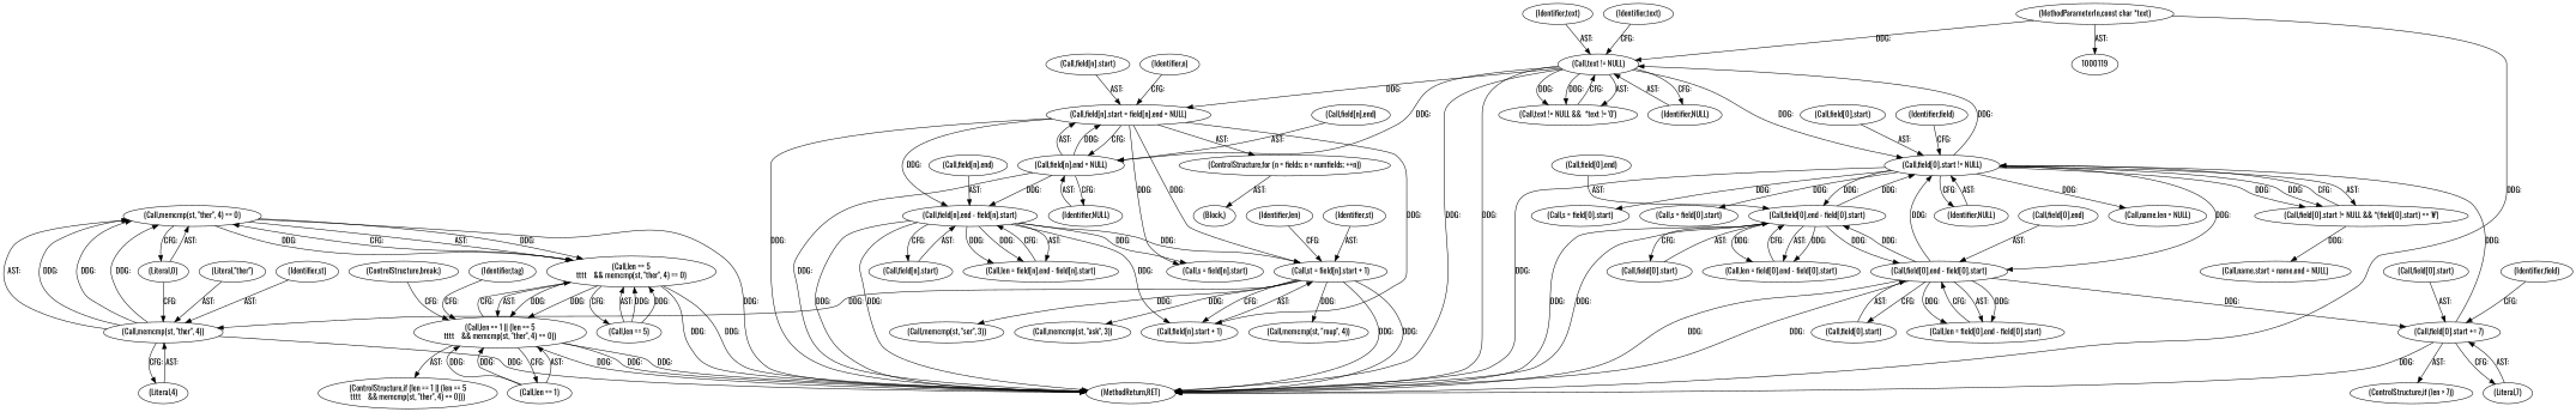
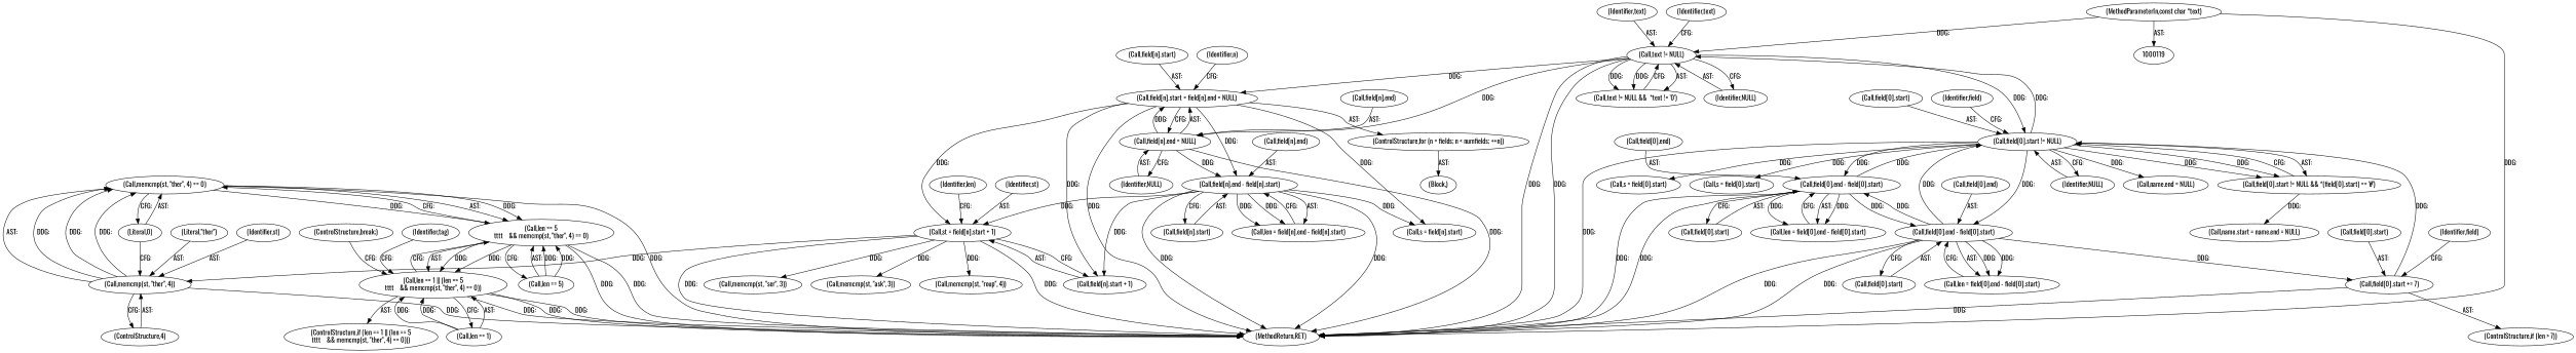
  digraph {
    fontname=Oswald
    node [fontname=Oswald]
    edge [fontname=Oswald]
    n1 [label="(Call,memcmp(st, \"ther\", 4) == 0)"]
    n2 [label="(Call,len == 5\n\t\t\t\t    && memcmp(st, \"ther\", 4) == 0)"]
    n3 [label="(Literal,0)"]
    n4 [label="(MethodReturn,RET)"]
    n5 [label="(Call,len == 1 || (len == 5\n\t\t\t\t    && memcmp(st, \"ther\", 4) == 0))"]
    n6 [label="(Call,len == 5)"]
    n7 [label="(Call,memcmp(st, \"ther\", 4))"]
-   n8 [label="(Literal,4)"]
+   n8 [label="(ControlStructure,4)"]
    n9 [label="(Call,st = field[n].start + 1)"]
    n10 [label="(Call,memcmp(st, \"roup\", 4))"]
    n11 [label="(Call,memcmp(st, \"ser\", 3))"]
    n12 [label="(Call,memcmp(st, \"ask\", 3))"]
    n13 [label="(Call,field[n].start + 1)"]
    n14 [label="(Block,)"]
    n15 [label="(Call,field[n].start = field[n].end = NULL)"]
    n16 [label="(Call,field[n].end = NULL)"]
    n17 [label="(Call,field[n].end - field[n].start)"]
    n18 [label="(ControlStructure,for (n = fields; n < numfields; ++n))"]
    n19 [label="(Call,s = field[n].start)"]
    n20 [label="(Identifier,NULL)"]
    n21 [label="(Call,field[n].start)"]
    n22 [label="(Call,len = field[n].end - field[n].start)"]
    n23 [label="(Call,text != NULL)"]
    n24 [label="(Call,field[0].start != NULL)"]
    n25 [label="(Call,text != NULL &&  *text != '\0')"]
    n26 [label="(Identifier,NULL)"]
    n27 [label="(Call,field[0].end - field[0].start)"]
    n28 [label="(Call,field[0].end - field[0].start)"]
    n29 [label="(Identifier,NULL)"]
-   n30 [label="(Call,name.len = NULL)"]
+   n30 [label="(Call,name.end = NULL)"]
    n31 [label="(Call,field[0].start != NULL && *(field[0].start) == '#')"]
    n32 [label="(Call,s = field[0].start)"]
    n33 [label="(Call,s = field[0].start)"]
    n34 [label="(MethodParameterIn,const char *text)"]
    1000119
    n36 [label="(Call,field[0].start)"]
    n37 [label="(Call,len = field[0].end - field[0].start)"]
    n38 [label="(Call,field[0].start += 7)"]
    n39 [label="(Call,field[0].start)"]
    n40 [label="(Call,len = field[0].end - field[0].start)"]
    n41 [label="(Call,name.start = name.end = NULL)"]
-   n42 [label="(Literal,7)"]
    n43 [label="(ControlStructure,if (len > 7))"]
    n44 [label="(Call,len == 1)"]
    n45 [label="(ControlStructure,if (len == 1 || (len == 5\n\t\t\t\t    && memcmp(st, \"ther\", 4) == 0)))"]
    n46 [label="(Call,field[n].end)"]
    n47 [label="(Call,field[0].start)"]
    n48 [label="(Call,field[n].end)"]
    n49 [label="(Call,field[0].start)"]
    n50 [label="(Literal,\"ther\")"]
    n51 [label="(Call,field[0].end)"]
    n52 [label="(Identifier,field)"]
    n53 [label="(Identifier,len)"]
    n54 [label="(Identifier,text)"]
    n55 [label="(Identifier,field)"]
    n56 [label="(Call,field[0].end)"]
    n57 [label="(Call,field[n].start)"]
    n58 [label="(Identifier,st)"]
    n59 [label="(Identifier,n)"]
    n60 [label="(Identifier,tag)"]
    n61 [label="(Identifier,text)"]
    n62 [label="(Identifier,st)"]
    n63 [label="(ControlStructure,break;)"]
    n1 -> n2 [label="AST: "]
    n1 -> n2 [label="DDG: "]
    n1 -> n2 [label="DDG: "]
    n1 -> n3 [label="CFG: "]
    n1 -> n4 [label="DDG: "]
    n2 -> n1 [label="CFG: "]
    n2 -> n4 [label="DDG: "]
    n2 -> n4 [label="DDG: "]
    n2 -> n5 [label="AST: "]
    n2 -> n5 [label="DDG: "]
    n2 -> n5 [label="DDG: "]
    n2 -> n6 [label="CFG: "]
    n3 -> n1 [label="AST: "]
    n3 -> n7 [label="CFG: "]
    n5 -> n2 [label="CFG: "]
    n5 -> n4 [label="DDG: "]
    n5 -> n4 [label="DDG: "]
    n5 -> n4 [label="DDG: "]
    n5 -> n44 [label="CFG: "]
    n5 -> n45 [label="AST: "]
    n6 -> n2 [label="AST: "]
    n6 -> n2 [label="DDG: "]
    n6 -> n2 [label="DDG: "]
    n7 -> n1 [label="AST: "]
    n7 -> n1 [label="DDG: "]
    n7 -> n1 [label="DDG: "]
    n7 -> n1 [label="DDG: "]
    n7 -> n4 [label="DDG: "]
    n7 -> n8 [label="CFG: "]
    n8 -> n7 [label="AST: "]
    n9 -> n4 [label="DDG: "]
    n9 -> n4 [label="DDG: "]
    n9 -> n7 [label="DDG: "]
    n9 -> n10 [label="DDG: "]
    n9 -> n11 [label="DDG: "]
    n9 -> n12 [label="DDG: "]
    n9 -> n13 [label="CFG: "]
    n13 -> n9 [label="AST: "]
    n15 -> n4 [label="DDG: "]
    n15 -> n9 [label="DDG: "]
    n15 -> n13 [label="DDG: "]
    n15 -> n16 [label="CFG: "]
    n15 -> n17 [label="DDG: "]
    n15 -> n18 [label="AST: "]
    n15 -> n19 [label="DDG: "]
    n16 -> n4 [label="DDG: "]
    n16 -> n15 [label="AST: "]
    n16 -> n15 [label="DDG: "]
    n16 -> n17 [label="DDG: "]
    n16 -> n20 [label="CFG: "]
    n17 -> n4 [label="DDG: "]
    n17 -> n4 [label="DDG: "]
    n17 -> n9 [label="DDG: "]
    n17 -> n13 [label="DDG: "]
    n17 -> n19 [label="DDG: "]
    n17 -> n21 [label="CFG: "]
    n17 -> n22 [label="AST: "]
    n17 -> n22 [label="DDG: "]
    n17 -> n22 [label="DDG: "]
    n18 -> n14 [label="AST: "]
    n20 -> n16 [label="AST: "]
    n21 -> n17 [label="AST: "]
    n22 -> n17 [label="CFG: "]
    n23 -> n4 [label="DDG: "]
    n23 -> n4 [label="DDG: "]
    n23 -> n15 [label="DDG: "]
    n23 -> n16 [label="DDG: "]
    n23 -> n24 [label="DDG: "]
    n23 -> n25 [label="AST: "]
    n23 -> n25 [label="DDG: "]
    n23 -> n25 [label="DDG: "]
    n23 -> n26 [label="CFG: "]
    n24 -> n4 [label="DDG: "]
    n24 -> n23 [label="DDG: "]
    n24 -> n27 [label="DDG: "]
    n24 -> n28 [label="DDG: "]
    n24 -> n29 [label="CFG: "]
    n24 -> n30 [label="DDG: "]
    n24 -> n31 [label="AST: "]
    n24 -> n31 [label="DDG: "]
    n24 -> n31 [label="DDG: "]
    n24 -> n32 [label="DDG: "]
    n24 -> n33 [label="DDG: "]
    n25 -> n23 [label="CFG: "]
    n26 -> n23 [label="AST: "]
    n27 -> n4 [label="DDG: "]
    n27 -> n4 [label="DDG: "]
    n27 -> n24 [label="DDG: "]
    n27 -> n28 [label="DDG: "]
    n27 -> n36 [label="CFG: "]
    n27 -> n37 [label="AST: "]
    n27 -> n37 [label="DDG: "]
    n27 -> n37 [label="DDG: "]
    n28 -> n4 [label="DDG: "]
    n28 -> n4 [label="DDG: "]
    n28 -> n24 [label="DDG: "]
    n28 -> n27 [label="DDG: "]
    n28 -> n38 [label="DDG: "]
    n28 -> n39 [label="CFG: "]
    n28 -> n40 [label="AST: "]
    n28 -> n40 [label="DDG: "]
    n28 -> n40 [label="DDG: "]
    n29 -> n24 [label="AST: "]
    n31 -> n24 [label="CFG: "]
    n31 -> n41 [label="DDG: "]
    n34 -> n4 [label="DDG: "]
    n34 -> n23 [label="DDG: "]
    n34 -> 1000119 [label="AST: "]
    n36 -> n27 [label="AST: "]
    n37 -> n27 [label="CFG: "]
    n38 -> n4 [label="DDG: "]
    n38 -> n24 [label="DDG: "]
-   n38 -> n42 [label="CFG: "]
    n38 -> n43 [label="AST: "]
    n39 -> n28 [label="AST: "]
    n40 -> n28 [label="CFG: "]
-   n42 -> n38 [label="AST: "]
    n44 -> n5 [label="AST: "]
    n44 -> n5 [label="DDG: "]
    n44 -> n5 [label="DDG: "]
    n46 -> n16 [label="AST: "]
    n47 -> n24 [label="AST: "]
    n48 -> n17 [label="AST: "]
    n49 -> n38 [label="AST: "]
    n50 -> n7 [label="AST: "]
    n51 -> n27 [label="AST: "]
    n52 -> n38 [label="CFG: "]
    n53 -> n9 [label="CFG: "]
    n54 -> n23 [label="AST: "]
    n55 -> n24 [label="CFG: "]
    n56 -> n28 [label="AST: "]
    n57 -> n15 [label="AST: "]
    n58 -> n9 [label="AST: "]
    n59 -> n15 [label="CFG: "]
    n60 -> n5 [label="CFG: "]
    n61 -> n23 [label="CFG: "]
    n62 -> n7 [label="AST: "]
    n63 -> n5 [label="CFG: "]
  }
